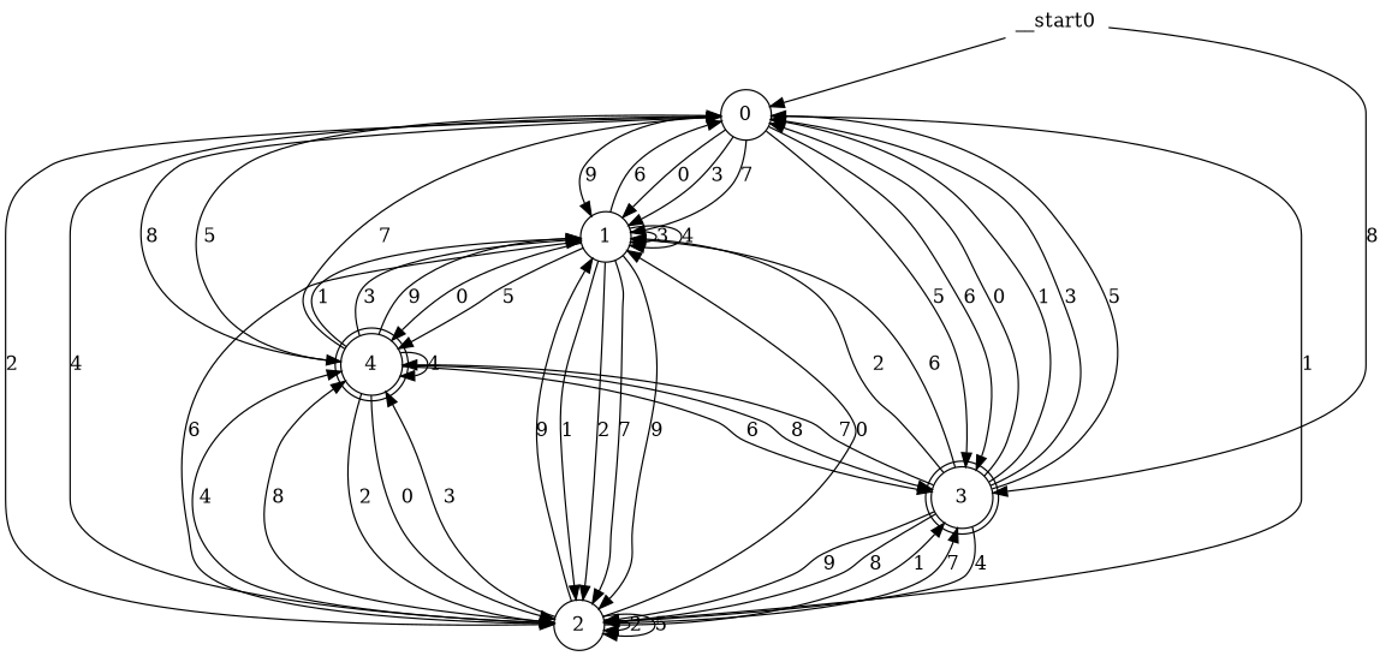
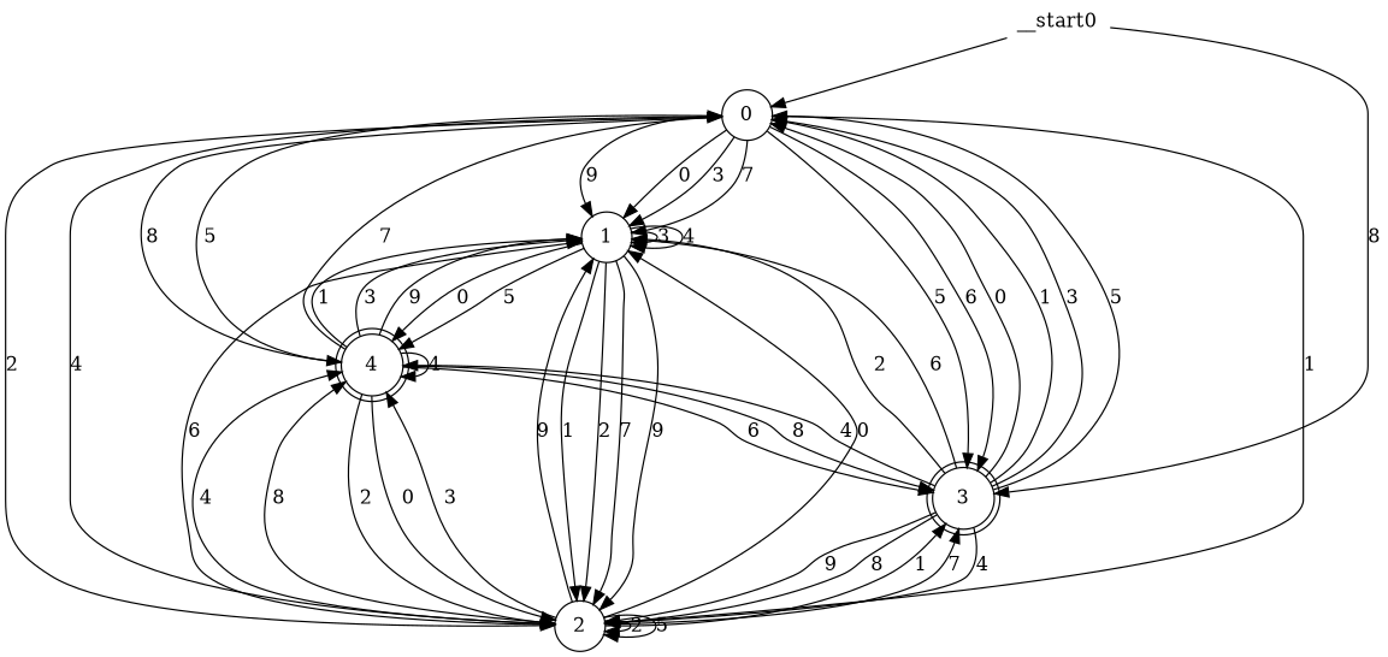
  digraph {
    fontname="DejaVu Serif"
    node [fontname="DejaVu Serif" shape=circle]
    edge [fontname="DejaVu Serif"]
    n1 [label=0]
    n2 [label=1]
    n3 [label=2]
    n4 [label=3 shape=doublecircle]
    n5 [label=4 shape=doublecircle]
    __start0 [height=0 shape=none width=0]
    n1 -> n2 [label=0]
    n1 -> n2 [label=3]
    n1 -> n2 [label=7]
    n1 -> n2 [label=9]
    n1 -> n3 [label=1]
    n1 -> n3 [label=2]
    n1 -> n3 [label=4]
    n1 -> n4 [label=5]
    n1 -> n4 [label=6]
    n1 -> n5 [label=8]
-   n2 -> n1 [label=6]
    n2 -> n2 [label=3]
    n2 -> n2 [label=4]
    n2 -> n3 [label=1]
    n2 -> n3 [label=2]
    n2 -> n3 [label=7]
    n2 -> n3 [label=9]
    n2 -> n5 [label=0]
    n2 -> n5 [label=5]
    n3 -> n2 [label=0]
    n3 -> n2 [label=6]
    n3 -> n2 [label=9]
    n3 -> n3 [label=2]
    n3 -> n3 [label=5]
    n3 -> n4 [label=1]
    n3 -> n4 [label=7]
    n3 -> n5 [label=3]
    n3 -> n5 [label=4]
    n3 -> n5 [label=8]
    n4 -> n1 [label=0]
    n4 -> n1 [label=1]
    n4 -> n1 [label=3]
    n4 -> n1 [label=5]
    n4 -> n2 [label=2]
    n4 -> n2 [label=6]
    n4 -> n3 [label=4]
    n4 -> n3 [label=8]
    n4 -> n3 [label=9]
-   n4 -> n5 [label=7]
+   n4 -> n5 [label=4]
    n5 -> n1 [label=5]
    n5 -> n1 [label=7]
    n5 -> n2 [label=1]
    n5 -> n2 [label=3]
    n5 -> n2 [label=9]
    n5 -> n3 [label=0]
    n5 -> n3 [label=2]
    n5 -> n4 [label=6]
    n5 -> n4 [label=8]
    n5 -> n5 [label=4]
    __start0 -> n1
    __start0 -> n4 [label=8]
  }
